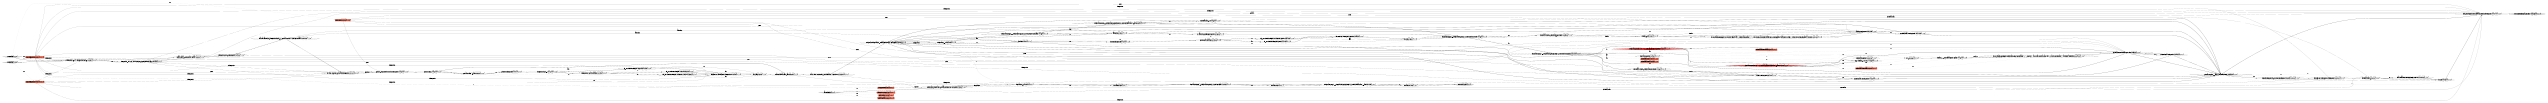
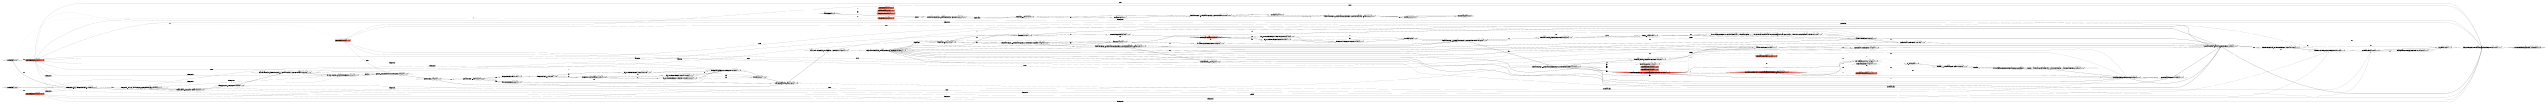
  digraph {
    rankdir=LR
    node [fillcolor=white shape=ellipse style=filled]
    edge [style=bold]
    n1 [label="indexExpressions(0(.equals(Metadata.ALL)@@@19@@@['1', '1', '0']" shape=diamond]
    n2 [label="infe = new IndexNotFoundException(\"no indices exist\",(String)null)@@@20@@@['1', '1', '0']"]
    n3 [label="infe = new IndexNotFoundException((String)null)@@@23@@@['1', '1', '0']"]
    n4 [label="throw infe@@@30@@@['1', '1', '0']"]
    n5 [label="infe.setResources(\"index_expression\",indexExpressions)@@@29@@@['1', '1', '0']"]
    n6 [fillcolor=lightgray label="aliasOrIndexExists['0', '0', '1']" shape=diamond]
    n7 [label="IndexAbstraction indexAbstraction = metadata.getIndicesLookup().get(expression)@@@3@@@['0', '0', '1']"]
    n8 [fillcolor=tomato label="Metadata metadata@@@2@@@['0', '0', '1']" shape=box]
    n9 [fillcolor=tomato label="IndicesOptions options@@@2@@@['0', '0', '1']" shape=box]
    n10 [fillcolor=tomato label="String expression@@@2@@@['0', '0', '1']" shape=box]
    n11 [fillcolor=tomato label="Context context@@@2@@@['0', '0', '1']" shape=box]
    n12 [label="indexAbstraction == null@@@4@@@['0', '0', '1']" shape=diamond]
    n13 [label="IndexMetadata writeIndex = indexAbstraction.getWriteIndex()@@@69@@@['1', '1', '0']"]
    n14 [label="addIndex(writeIndex,context)@@@73@@@['1', '1', '0']" shape=diamond]
    n15 [label="writeIndex == null@@@70@@@['1', '1', '0']" shape=diamond]
    n16 [label="options.allowNoIndices() == false && concreteIndices.isEmpty()@@@99@@@['1', '1', '0']" shape=diamond]
    n17 [label="IndexAbstraction indexAbstraction = metadata.getIndicesLookup().get(expression)@@@39@@@['1', '1', '0']"]
    n18 [label="concreteIndices.add(writeIndex.getIndex())@@@74@@@['1', '1', '0']"]
    n19 [label="throw new IllegalArgumentException(\"no write index is defined for alias (\" + indexAbstraction.getName() + \"(.\" + \" The write index may be explicitly disabled using is_write_index=false or the alias points to multiple\" + \" indices without one being designated as a write index\")@@@71@@@['1', '1', '0']"]
    n20 [label="indexAbstraction.getType() == IndexAbstraction.Type.ALIAS && context.isResolveToWriteIndex()@@@68@@@['1', '1', '0']" shape=diamond]
    n21 [label="indexAbstraction.getType() == IndexAbstraction.Type.DATA_STREAM && context.isResolveToWriteIndex()@@@77@@@['1', '1', '0']" shape=diamond]
    n22 [label="shouldTrackConcreteIndex(context,options,index)@@@93@@@['1', '1', '0']" shape=diamond]
    n23 [fillcolor=tomato label="IndexMetadata index@@@92@@@['1', '0', '0']" shape=box]
    n24 [label="addIndex(writeIndex,context)@@@79@@@['1', '1', '0']"]
    n25 [fillcolor=tomato label="IndexMetadata index@@@92@@@['0', '1', '0']" shape=box]
    n26 [fillcolor=red label="indexAbstraction.getIndices().size() > 1 && !options.allowAliasesToMultipleIndices()@@@84@@@['1', '0', '0']" shape=diamond]
    n27 [fillcolor=red label="indexAbstraction.getIndices().size() > 1 && options.allowAliasesToMultipleIndices() == false@@@84@@@['0', '1', '0']" shape=diamond]
    n28 [label="indexAbstraction.getIndices()@@@92@@@['1', '1', '0']"]
    n29 [label="IndexMetadata writeIndex = indexAbstraction.getWriteIndex()@@@78@@@['1', '1', '0']"]
    n30 [label="indexAbstraction.getType() == IndexAbstraction.Type.DATA_STREAM && context.includeDataStreams() == false@@@64@@@['1', '1', '0']" shape=diamond]
    n31 [label="excludedDataStreams = true@@@65@@@['1', '1', '0']"]
    n32 [label="excludedDataStreams@@@102@@@['1', '1', '0']" shape=diamond]
    n33 [label="boolean excludedDataStreams = false@@@36@@@['1', '1', '0']"]
    n34 [label="Metadata metadata = context.getState().metadata()@@@8@@@['1', '1', '0']"]
    n35 [label="IndicesOptions options = context.getOptions()@@@9@@@['1', '1', '0']"]
    n36 [label="checkSystemIndexAccess(context,metadata,concreteIndices,indexExpressions)@@@107@@@['1', '1', '0']"]
    n37 [label="final boolean failNoIndices = indexExpressions.length == 1? !options.allowNoIndices(): !options.ignoreUnavailable()@@@10@@@['1', '1', '0']"]
    n38 [fillcolor=lightgray label="return concreteIndices.toArray(new Index(((()@@@108@@@['1', '1', '0']"]
    n39 [label="throw new IllegalArgumentException(indexAbstraction.getType().getDisplayName() + \" (\" + expression + \"( has more than one index associated with it \" + Arrays.toString(indexNames) + \", can't execute a single index op\")@@@90@@@['1', '1', '0']"]
    n40 [label="concreteIndices.add(index.getIndex())@@@94@@@['1', '1', '0']"]
    n41 [label="infe.setResources(\"index_expression\",expression)@@@49@@@['1', '1', '0']"]
    n42 [label="throw infe@@@50@@@['1', '1', '0']"]
    n43 [fillcolor=tomato label="Context context@@@2@@@['0', '1', '0']" shape=box]
    n44 [label="expressions = expressionResolver.resolve(context,expressions)@@@13@@@['1', '1', '0']"]
    n45 [label="concreteIndices.add(writeIndex.getIndex())@@@80@@@['1', '1', '0']"]
    n46 [label="expressions.isEmpty()@@@15@@@['1', '1', '0']" shape=diamond]
    n47 [label="String(( indexNames = new String((((@@@85@@@['1', '1', '0']"]
    n48 [label="int i = 0@@@86@@@['1', '1', '0']"]
    n49 [label="indexNames(i++( = indexMetadata.getIndex().getName()@@@88@@@['1', '1', '0']"]
    n50 [label="IndexNotFoundException infe@@@17@@@['1', '1', '0']"]
    n51 [label="indexExpressions.length == 1@@@18@@@['1', '1', '0']" shape=diamond]
    n52 [label="infe = new IndexNotFoundException((String)null)@@@27@@@['1', '1', '0']"]
    n53 [label="infe = new IndexNotFoundException(expression)@@@47@@@['1', '1', '0']"]
    n54 [label="List<String> expressions = Arrays.asList(indexExpressions)@@@11@@@['1', '1', '0']"]
    n55 [label="throw infe@@@105@@@['1', '1', '0']"]
    n56 [label="infe.setResources(\"index_expression\",indexExpressions)@@@101@@@['1', '1', '0']"]
    n57 [label="IndexNotFoundException infe = new IndexNotFoundException((String)null)@@@100@@@['1', '1', '0']"]
    n58 [label="infe.addMetadata(EXCLUDED_DATA_STREAMS_KEY,\"true\")@@@103@@@['1', '1', '0']"]
    n59 [label="return false@@@5@@@['0', '0', '1']"]
    n60 [label="indexAbstraction.getType() == IndexAbstraction.Type.ALIAS && options.ignoreAliases()@@@7@@@['0', '0', '1']" shape=diamond]
    n61 [fillcolor=tomato label="IndexMetadata indexMetadata@@@87@@@['0', '1', '0']" shape=box]
    n62 [label="indexAbstraction == null@@@40@@@['1', '1', '0']" shape=diamond]
    n63 [fillcolor=tomato label="IndexMetadata indexMetadata@@@87@@@['1', '0', '0']" shape=box]
    n64 [label="indexAbstraction.getIndices()@@@87@@@['1', '1', '0']"]
    n65 [label="failNoIndices@@@41@@@['1', '1', '0']" shape=diamond]
    n66 [label="failNoIndices@@@57@@@['1', '1', '0']" shape=diamond]
-   n67 [label="expression.equals(Metadata.ALL)@@@43@@@['1', '1', '0']" shape=diamond]
+   n67 [fillcolor=tomato label="expression.equals(Metadata.ALL)@@@43@@@['1', '1', '0']" shape=diamond]
    n68 [label="IndexNotFoundException infe@@@42@@@['1', '1', '0']"]
    n69 [label="throw aliasesNotSupportedException(expression)@@@58@@@['1', '1', '0']"]
    n70 [label="options.allowNoIndices() == false@@@16@@@['1', '1', '0']" shape=diamond]
    n71 [label="final Set<Index> concreteIndices = new LinkedHashSet<>(expressions.size())@@@37@@@['1', '1', '0']"]
+   n72 [label="return Index.EMPTY_ARRAY@@@33@@@['1', '1', '0']"]
    n73 [label="indexExpressions == null || indexExpressions.length == 0@@@3@@@['1', '1', '0']" shape=diamond]
    n74 [label="indexExpressions = new String((((edu.fdu.CPPDG.tinypdg.pe.ExpressionInfo@13a3667@@@4@@@['1', '1', '0']"]
    n75 [label="indexAbstraction.getType() == IndexAbstraction.Type.DATA_STREAM && context.includeDataStreams() == false@@@10@@@['0', '0', '1']" shape=diamond]
    n76 [label="return false@@@8@@@['0', '0', '1']"]
    n77 [label="infe = new IndexNotFoundException(\"no indices exist\",expression)@@@44@@@['1', '1', '0']"]
    n78 [fillcolor=tomato label="String indexExpressions@@@2@@@['1', '1', '0']" shape=box]
    n79 [fillcolor=lightgray label="concreteIndices['0', '1', '0']" shape=diamond]
    n80 [label="indexAbstraction.getType() == IndexAbstraction.Type.ALIAS && context.getOptions().ignoreAliases()@@@56@@@['1', '1', '0']" shape=diamond]
    n81 [fillcolor=lightgray label="concreteIndices['1', '0', '0']" shape=diamond]
    n82 [fillcolor=tomato label="String indexExpressions@@@2@@@['1', '0', '0']" shape=box]
    n83 [label="return false@@@11@@@['0', '0', '1']"]
    n84 [fillcolor=lightgray label="return true@@@13@@@['0', '0', '1']"]
    n1 -> n2 [label=true style=dotted]
    n1 -> n2
    n1 -> n3
    n1 -> n3 [label=false style=dotted]
    n2 -> n4 [label=infe style=solid]
    n2 -> n5
    n3 -> n4 [label=infe style=solid]
    n3 -> n5
    n4 -> n33
    n5 -> n4
    n6 -> n7
    n6 -> n8 [label=true style=dotted]
    n6 -> n9 [label=true style=dotted]
    n6 -> n10 [label=true style=dotted]
    n6 -> n11 [label=true style=dotted]
    n7 -> n12 [label=indexAbstraction style=solid]
    n7 -> n12
    n10 -> n7 [label=expression style=solid]
    n12 -> n59 [label=true style=dotted]
    n12 -> n59
    n12 -> n60
    n13 -> n14 [label=writeIndex style=solid]
    n13 -> n15
    n13 -> n15 [label=writeIndex style=solid]
    n14 -> n16
    n14 -> n17
    n14 -> n18
    n14 -> n18 [label=true style=dotted]
    n15 -> n14
    n15 -> n19 [label=true style=dotted]
    n15 -> n19
    n16 -> n32 [label=true style=dotted]
    n16 -> n36
    n16 -> n55 [label=true style=dotted]
    n16 -> n56 [label=true style=dotted]
    n16 -> n57
    n16 -> n57 [label=true style=dotted]
    n17 -> n62 [label=indexAbstraction style=solid]
    n17 -> n62
    n18 -> n16
    n18 -> n17
    n19 -> n14
    n20 -> n13 [label=true style=dotted]
    n20 -> n13
    n20 -> n14 [label=true style=dotted]
    n20 -> n15 [label=true style=dotted]
    n20 -> n21
    n20 -> n21 [label=false style=dotted]
    n21 -> n22 [label=true style=dotted]
    n21 -> n23 [label=false style=dotted]
    n21 -> n24 [label=true style=dotted]
    n21 -> n25 [label=false style=dotted]
    n21 -> n26
    n21 -> n26 [label=false style=dotted]
    n21 -> n27
    n21 -> n27 [label=false style=dotted]
    n21 -> n28 [label=false style=dotted]
    n21 -> n29 [label=true style=dotted]
    n21 -> n29
    n22 -> n16
    n22 -> n17
    n22 -> n40
    n22 -> n40 [label=true style=dotted]
    n24 -> n16
    n24 -> n17
    n24 -> n45
    n24 -> n45 [label=true style=dotted]
    n26 -> n22
    n26 -> n27 [label=0 style=dashed]
    n26 -> n39 [label=true style=dotted]
    n26 -> n47
    n26 -> n47 [label=true style=dotted]
    n26 -> n48 [label=true style=dotted]
    n26 -> n49 [label=true style=dotted]
    n26 -> n63 [label=true style=dotted]
    n26 -> n64 [label=true style=dotted]
    n27 -> n22
    n27 -> n39 [label=true style=dotted]
    n27 -> n47 [label=true style=dotted]
    n27 -> n47
    n27 -> n48 [label=true style=dotted]
    n27 -> n49 [label=true style=dotted]
    n27 -> n61 [label=true style=dotted]
    n27 -> n64 [label=true style=dotted]
    n29 -> n24
    n29 -> n24 [label=writeIndex style=solid]
    n30 -> n20
    n30 -> n31 [label=true style=dotted]
    n30 -> n31
    n31 -> n16
    n31 -> n17
    n31 -> n32 [label=excludedDataStreams style=solid]
    n32 -> n55
    n32 -> n58 [label=true style=dotted]
    n32 -> n58
    n33 -> n32 [label=excludedDataStreams style=solid]
    n33 -> n71
    n34 -> n35
    n34 -> n36 [label=metadata style=solid]
    n35 -> n22 [label=options style=solid]
    n35 -> n37
    n36 -> n38
    n37 -> n54
    n37 -> n65 [label=failNoIndices style=solid]
    n37 -> n66 [label=failNoIndices style=solid]
    n39 -> n22
    n40 -> n16
    n40 -> n17
    n40 -> n22
    n41 -> n42
    n42 -> n20
    n43 -> n14 [label=context style=solid]
    n43 -> n22 [label=context style=solid]
    n43 -> n24 [label=context style=solid]
    n43 -> n36 [label=context style=solid]
    n43 -> n44 [label=context style=solid]
    n44 -> n46
    n45 -> n16
    n45 -> n17
    n46 -> n33
    n46 -> n70 [label=true style=dotted]
    n46 -> n70
    n47 -> n48 [style=dotted]
    n48 -> n49
    n49 -> n39 [label=indexNames style=solid]
    n49 -> n39
    n50 -> n51
    n51 -> n1
    n51 -> n1 [label=true style=dotted]
    n51 -> n52 [label=false style=dotted]
    n51 -> n52
    n52 -> n4 [label=infe style=solid]
    n52 -> n5
    n53 -> n41
    n53 -> n42 [label=infe style=solid]
    n54 -> n44 [label=expressions style=solid]
    n54 -> n44
    n55 -> n36
    n56 -> n32
    n57 -> n55 [label=infe style=solid]
    n57 -> n56
    n58 -> n55
    n59 -> n60
    n60 -> n75
    n60 -> n76 [label=true style=dotted]
    n60 -> n76
    n62 -> n12 [label=0 style=dashed]
    n62 -> n65
    n62 -> n65 [label=true style=dotted]
    n62 -> n80 [label=false style=dotted]
    n62 -> n80
    n65 -> n16
    n65 -> n17
    n65 -> n41 [label=true style=dotted]
    n65 -> n42 [label=true style=dotted]
    n65 -> n67 [label=true style=dotted]
    n65 -> n68 [label=true style=dotted]
    n65 -> n68
    n66 -> n16
    n66 -> n17
    n66 -> n69
    n66 -> n69 [label=true style=dotted]
    n67 -> n53 [label=false style=dotted]
    n67 -> n53
    n67 -> n77 [label=true style=dotted]
    n67 -> n77
    n68 -> n67
    n69 -> n20
    n70 -> n4 [label=true style=dotted]
    n70 -> n5 [label=true style=dotted]
    n70 -> n50 [label=true style=dotted]
    n70 -> n50
+   n70 -> n72
+   n70 -> n72 [label=false style=dotted]
    n71 -> n17
    n71 -> n36 [label=concreteIndices style=solid]
+   n72 -> n33
    n73 -> n34
    n73 -> n74 [label=true style=dotted]
    n73 -> n74
    n74 -> n5 [label=indexExpressions style=solid]
    n74 -> n34
    n74 -> n36 [label=indexExpressions style=solid]
    n74 -> n54 [label=indexExpressions style=solid]
    n74 -> n56 [label=indexExpressions style=solid]
    n75 -> n83
    n75 -> n83 [label=true style=dotted]
    n75 -> n84
    n76 -> n75
    n77 -> n41
    n77 -> n42 [label=infe style=solid]
    n78 -> n5 [label=indexExpressions style=solid]
    n78 -> n10 [label=0 style=dashed]
    n78 -> n14 [label=context style=solid]
    n78 -> n22 [label=context style=solid]
    n78 -> n24 [label=context style=solid]
    n78 -> n36 [label=context style=solid]
    n78 -> n36 [label=indexExpressions style=solid]
    n78 -> n44 [label=context style=solid]
    n78 -> n54 [label=indexExpressions style=solid]
    n78 -> n56 [label=indexExpressions style=solid]
    n78 -> n73 [label=indexExpressions style=solid]
    n79 -> n43 [label=true style=dotted]
    n79 -> n73
    n79 -> n78 [label=true style=dotted]
    n80 -> n30
    n80 -> n30 [label=false style=dotted]
    n80 -> n66
    n80 -> n66 [label=true style=dotted]
    n81 -> n73
    n81 -> n78 [label=true style=dotted]
    n81 -> n82 [label=true style=dotted]
    n82 -> n5 [label=indexExpressions style=solid]
    n82 -> n36 [label=indexExpressions style=solid]
    n82 -> n54 [label=indexExpressions style=solid]
    n82 -> n56 [label=indexExpressions style=solid]
    n82 -> n73 [label=indexExpressions style=solid]
    n83 -> n84
  }
